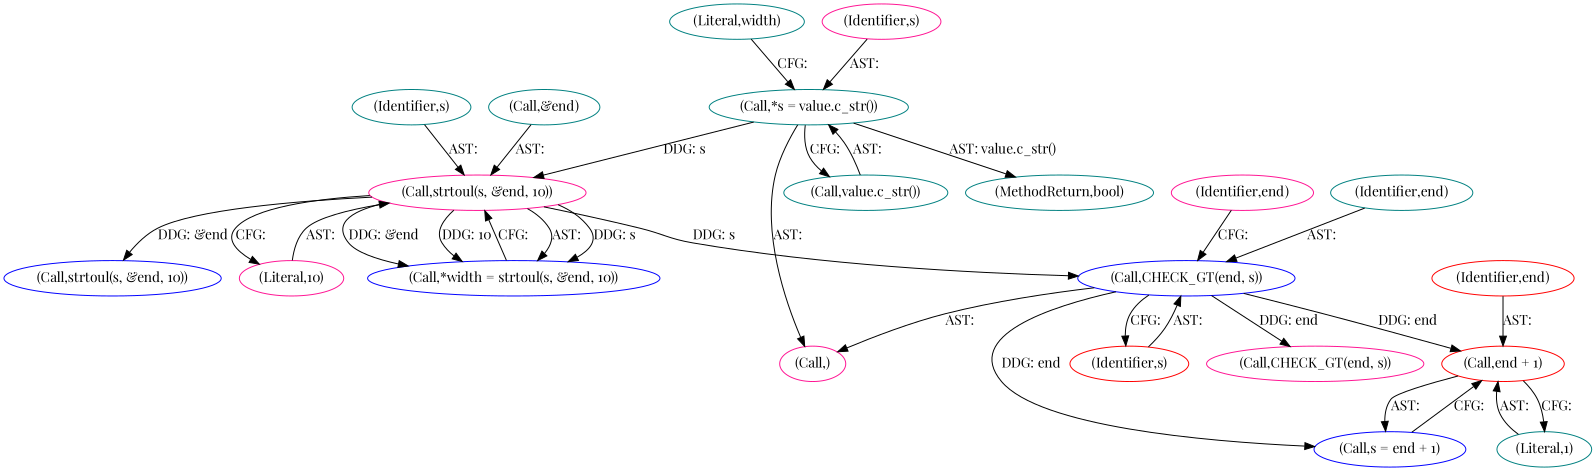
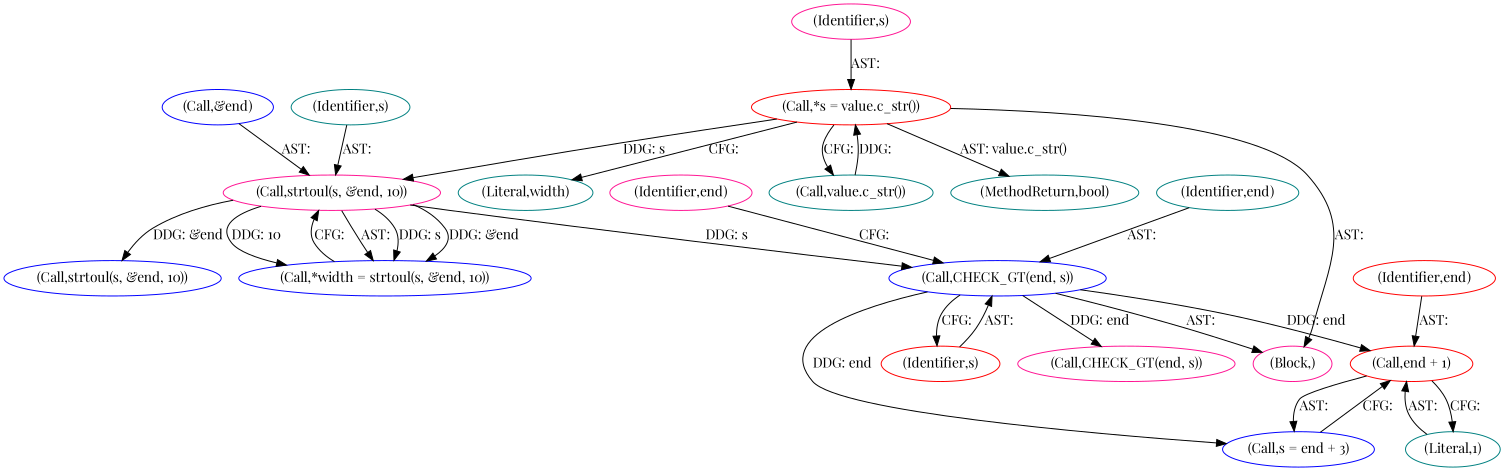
  digraph {
    fontname="Playfair Display"
    node [color=teal fontname="Playfair Display"]
    edge [fontname="Playfair Display"]
    n1 [color=red label="(Call,end + 1)"]
-   n2 [color=blue label="(Call,s = end + 1)"]
+   n2 [color=blue label="(Call,s = end + 3)"]
    n3 [label="(Literal,1)"]
    n4 [color=blue label="(Call,CHECK_GT(end, s))"]
-   n5 [color=deeppink label="(Call,)"]
+   n5 [color=deeppink label="(Block,)"]
    n6 [color=red label="(Identifier,s)"]
    n7 [color=deeppink label="(Call,CHECK_GT(end, s))"]
    n8 [color=deeppink label="(Call,strtoul(s, &end, 10))"]
    n9 [color=blue label="(Call,*width = strtoul(s, &end, 10))"]
    n10 [color=blue label="(Call,strtoul(s, &end, 10))"]
-   n11 [color=deeppink label="(Literal,10)"]
-   n12 [label="(Call,*s = value.c_str())"]
+   n12 [color=red label="(Call,*s = value.c_str())"]
    n13 [label="(MethodReturn,bool)"]
    n14 [label="(Call,value.c_str())"]
    n15 [label="(Literal,width)"]
    n16 [color=deeppink label="(Identifier,end)"]
-   n17 [label="(Call,&end)"]
+   n17 [color=blue label="(Call,&end)"]
    n18 [label="(Identifier,s)"]
    n19 [color=deeppink label="(Identifier,s)"]
    n20 [color=red label="(Identifier,end)"]
    n21 [label="(Identifier,end)"]
    n1 -> n2 [label="AST: "]
    n1 -> n3 [label="CFG: "]
    n2 -> n1 [label="CFG: "]
    n3 -> n1 [label="AST: "]
    n4 -> n1 [label="DDG: end"]
    n4 -> n2 [label="DDG: end"]
    n4 -> n5 [label="AST: "]
    n4 -> n6 [label="CFG: "]
    n4 -> n7 [label="DDG: end"]
    n6 -> n4 [label="AST: "]
    n8 -> n4 [label="DDG: s"]
    n8 -> n9 [label="AST: "]
    n8 -> n9 [label="DDG: s"]
    n8 -> n9 [label="DDG: &end"]
    n8 -> n9 [label="DDG: 10"]
    n8 -> n10 [label="DDG: &end"]
-   n8 -> n11 [label="CFG: "]
    n9 -> n8 [label="CFG: "]
-   n11 -> n8 [label="AST: "]
    n12 -> n5 [label="AST: "]
    n12 -> n8 [label="DDG: s"]
    n12 -> n13 [label="AST: value.c_str()"]
    n12 -> n14 [label="CFG: "]
-   n14 -> n12 [label="AST: "]
-   n15 -> n12 [label="CFG: "]
+   n14 -> n12 [label="DDG: "]
+   n12 -> n15 [label="CFG: "]
    n16 -> n4 [label="CFG: "]
    n17 -> n8 [label="AST: "]
    n18 -> n8 [label="AST: "]
    n19 -> n12 [label="AST: "]
    n20 -> n1 [label="AST: "]
    n21 -> n4 [label="AST: "]
  }
